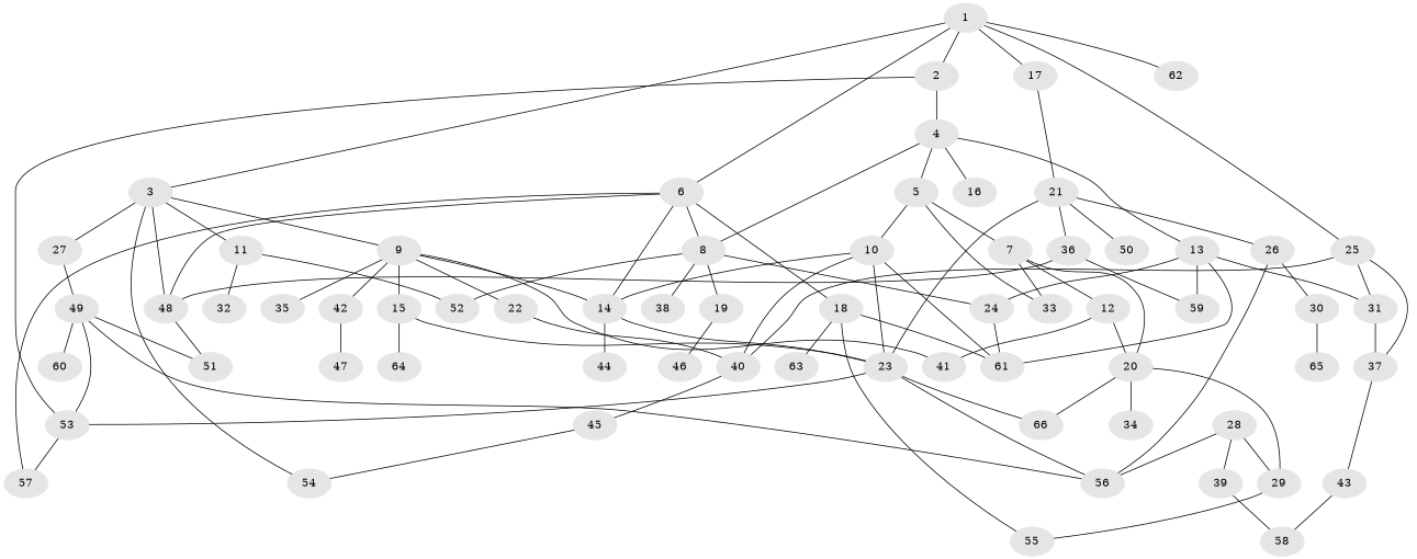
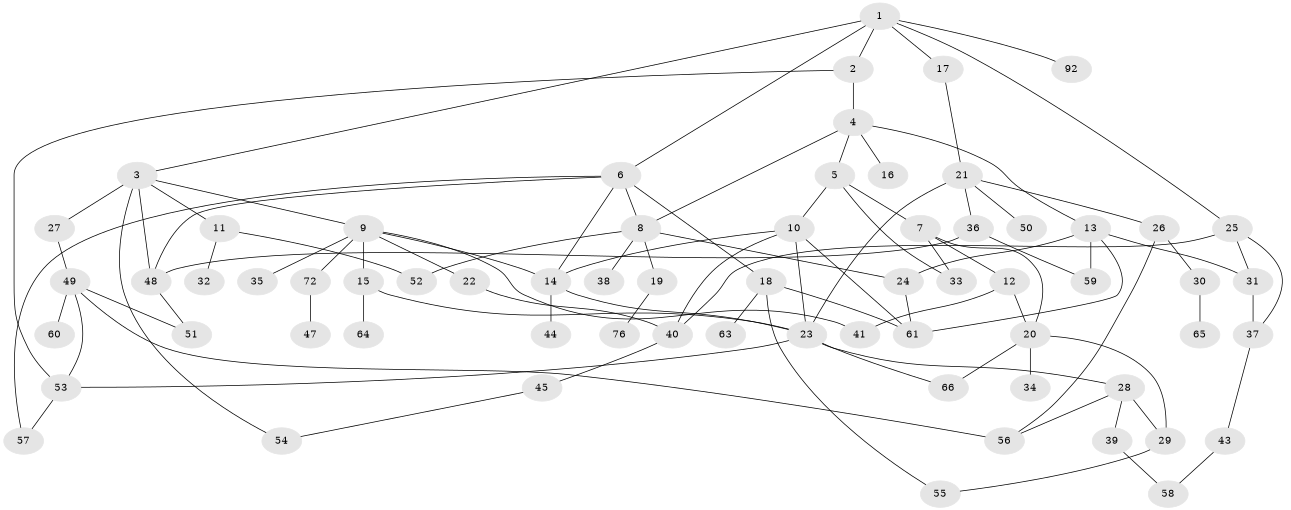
  graph {
    node [color=gray90 style=filled]
    1
    2
    3
    6
    17
    25
-   62
+   62 [label=92]
    4
    53
    9
    11
    27
    48
    54
    8
    14
    18
    57
    21
    40
    31
    37
    5
    13
    16
    15
    22
    35
    41
-   42
+   42 [label=72]
    52
    32
    49
    51
    7
    10
    33
    19
    24
    38
    61
    59
    12
    20
    23
    44
    55
    63
    29
    34
    66
-   46
+   46 [label=76]
    64
    47
    56
    60
    28
    45
    26
    36
    50
    30
    39
    43
    65
    58
    1 -- 2
    1 -- 3
    1 -- 6
    1 -- 17
    1 -- 25
    1 -- 62
    2 -- 4
    2 -- 53
    3 -- 9
    3 -- 11
    3 -- 27
    3 -- 48
    3 -- 54
    6 -- 48
    6 -- 8
    6 -- 14
    6 -- 18
    6 -- 57
    17 -- 21
    25 -- 40
    25 -- 31
    25 -- 37
    4 -- 8
    4 -- 5
    4 -- 13
    4 -- 16
    53 -- 57
    9 -- 14
    9 -- 15
    9 -- 22
    9 -- 35
    9 -- 41
    9 -- 42
    11 -- 52
    11 -- 32
    27 -- 49
    48 -- 51
    8 -- 52
    8 -- 19
    8 -- 24
    8 -- 38
    14 -- 23
    14 -- 44
    18 -- 61
    18 -- 55
    18 -- 63
    21 -- 23
    21 -- 26
    21 -- 36
    21 -- 50
    40 -- 45
    31 -- 37
    37 -- 43
    5 -- 7
    5 -- 10
    5 -- 33
    13 -- 31
    13 -- 24
    13 -- 61
    13 -- 59
    15 -- 23
    15 -- 64
    22 -- 40
    42 -- 47
    49 -- 53
    49 -- 51
    49 -- 56
    49 -- 60
    7 -- 33
    7 -- 12
    7 -- 20
    10 -- 14
    10 -- 40
    10 -- 61
    10 -- 23
    19 -- 46
    24 -- 61
    12 -- 41
    12 -- 20
    20 -- 29
    20 -- 34
    20 -- 66
    23 -- 53
    23 -- 66
-   23 -- 56
+   23 -- 28
    29 -- 55
    28 -- 29
    28 -- 56
    28 -- 39
    45 -- 54
    26 -- 56
    26 -- 30
    36 -- 48
    36 -- 59
    30 -- 65
    39 -- 58
    43 -- 58
  }
